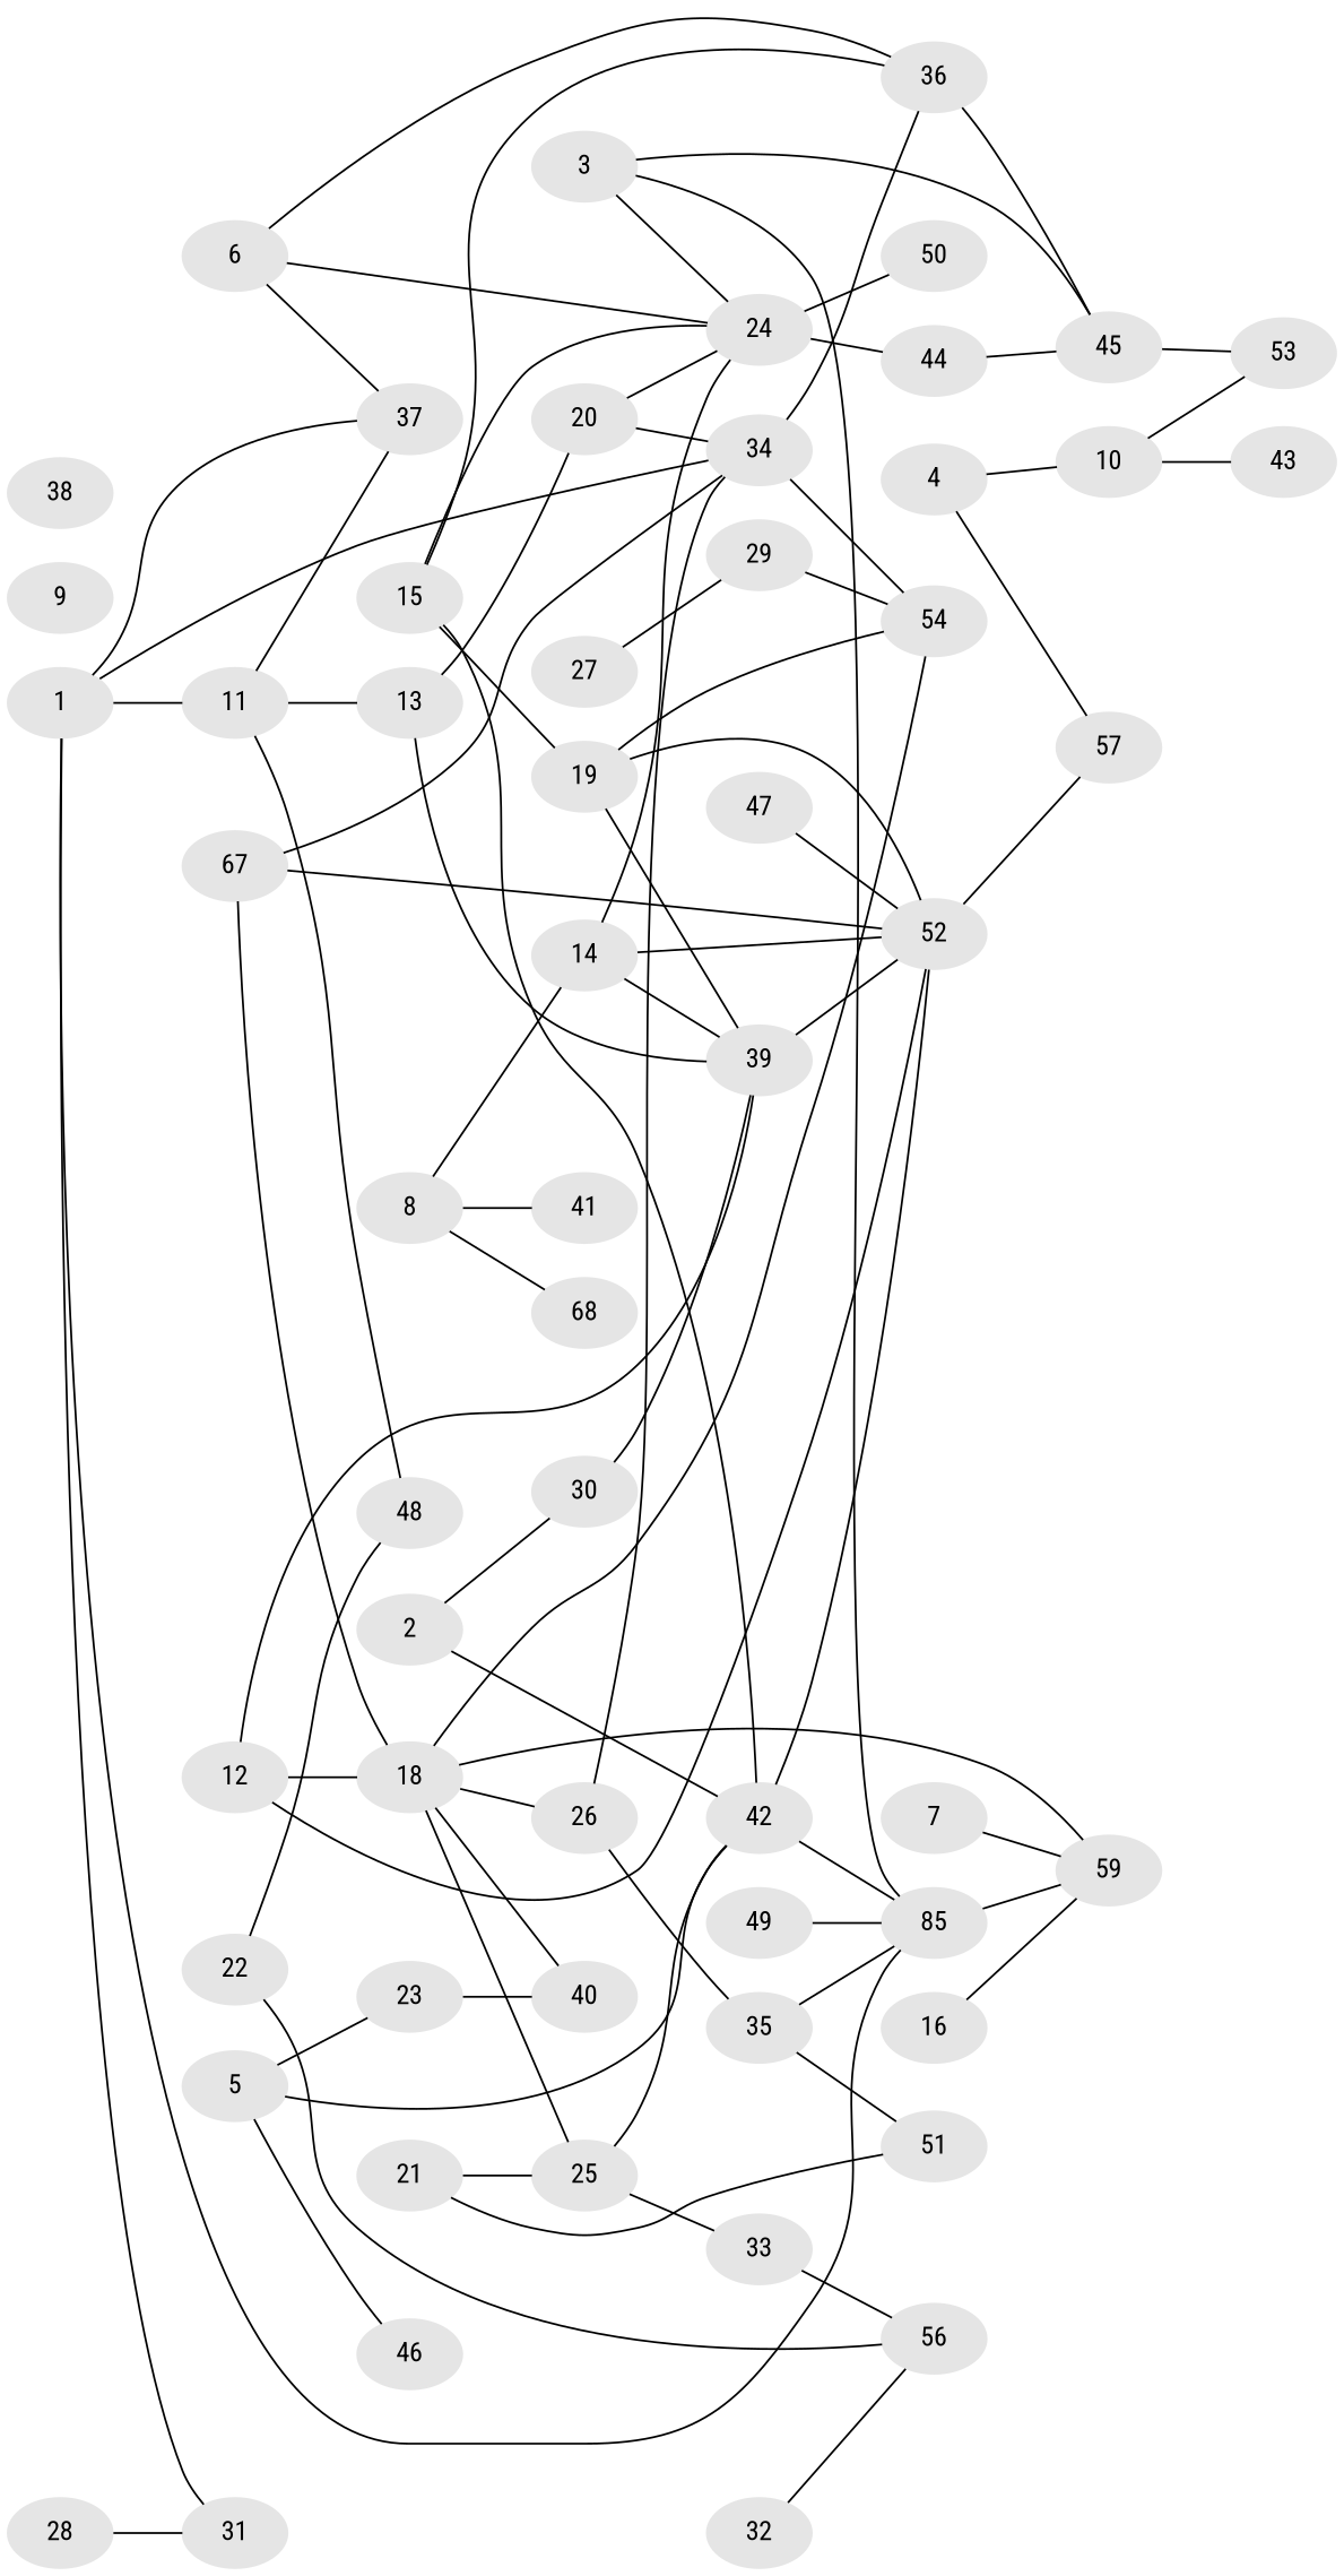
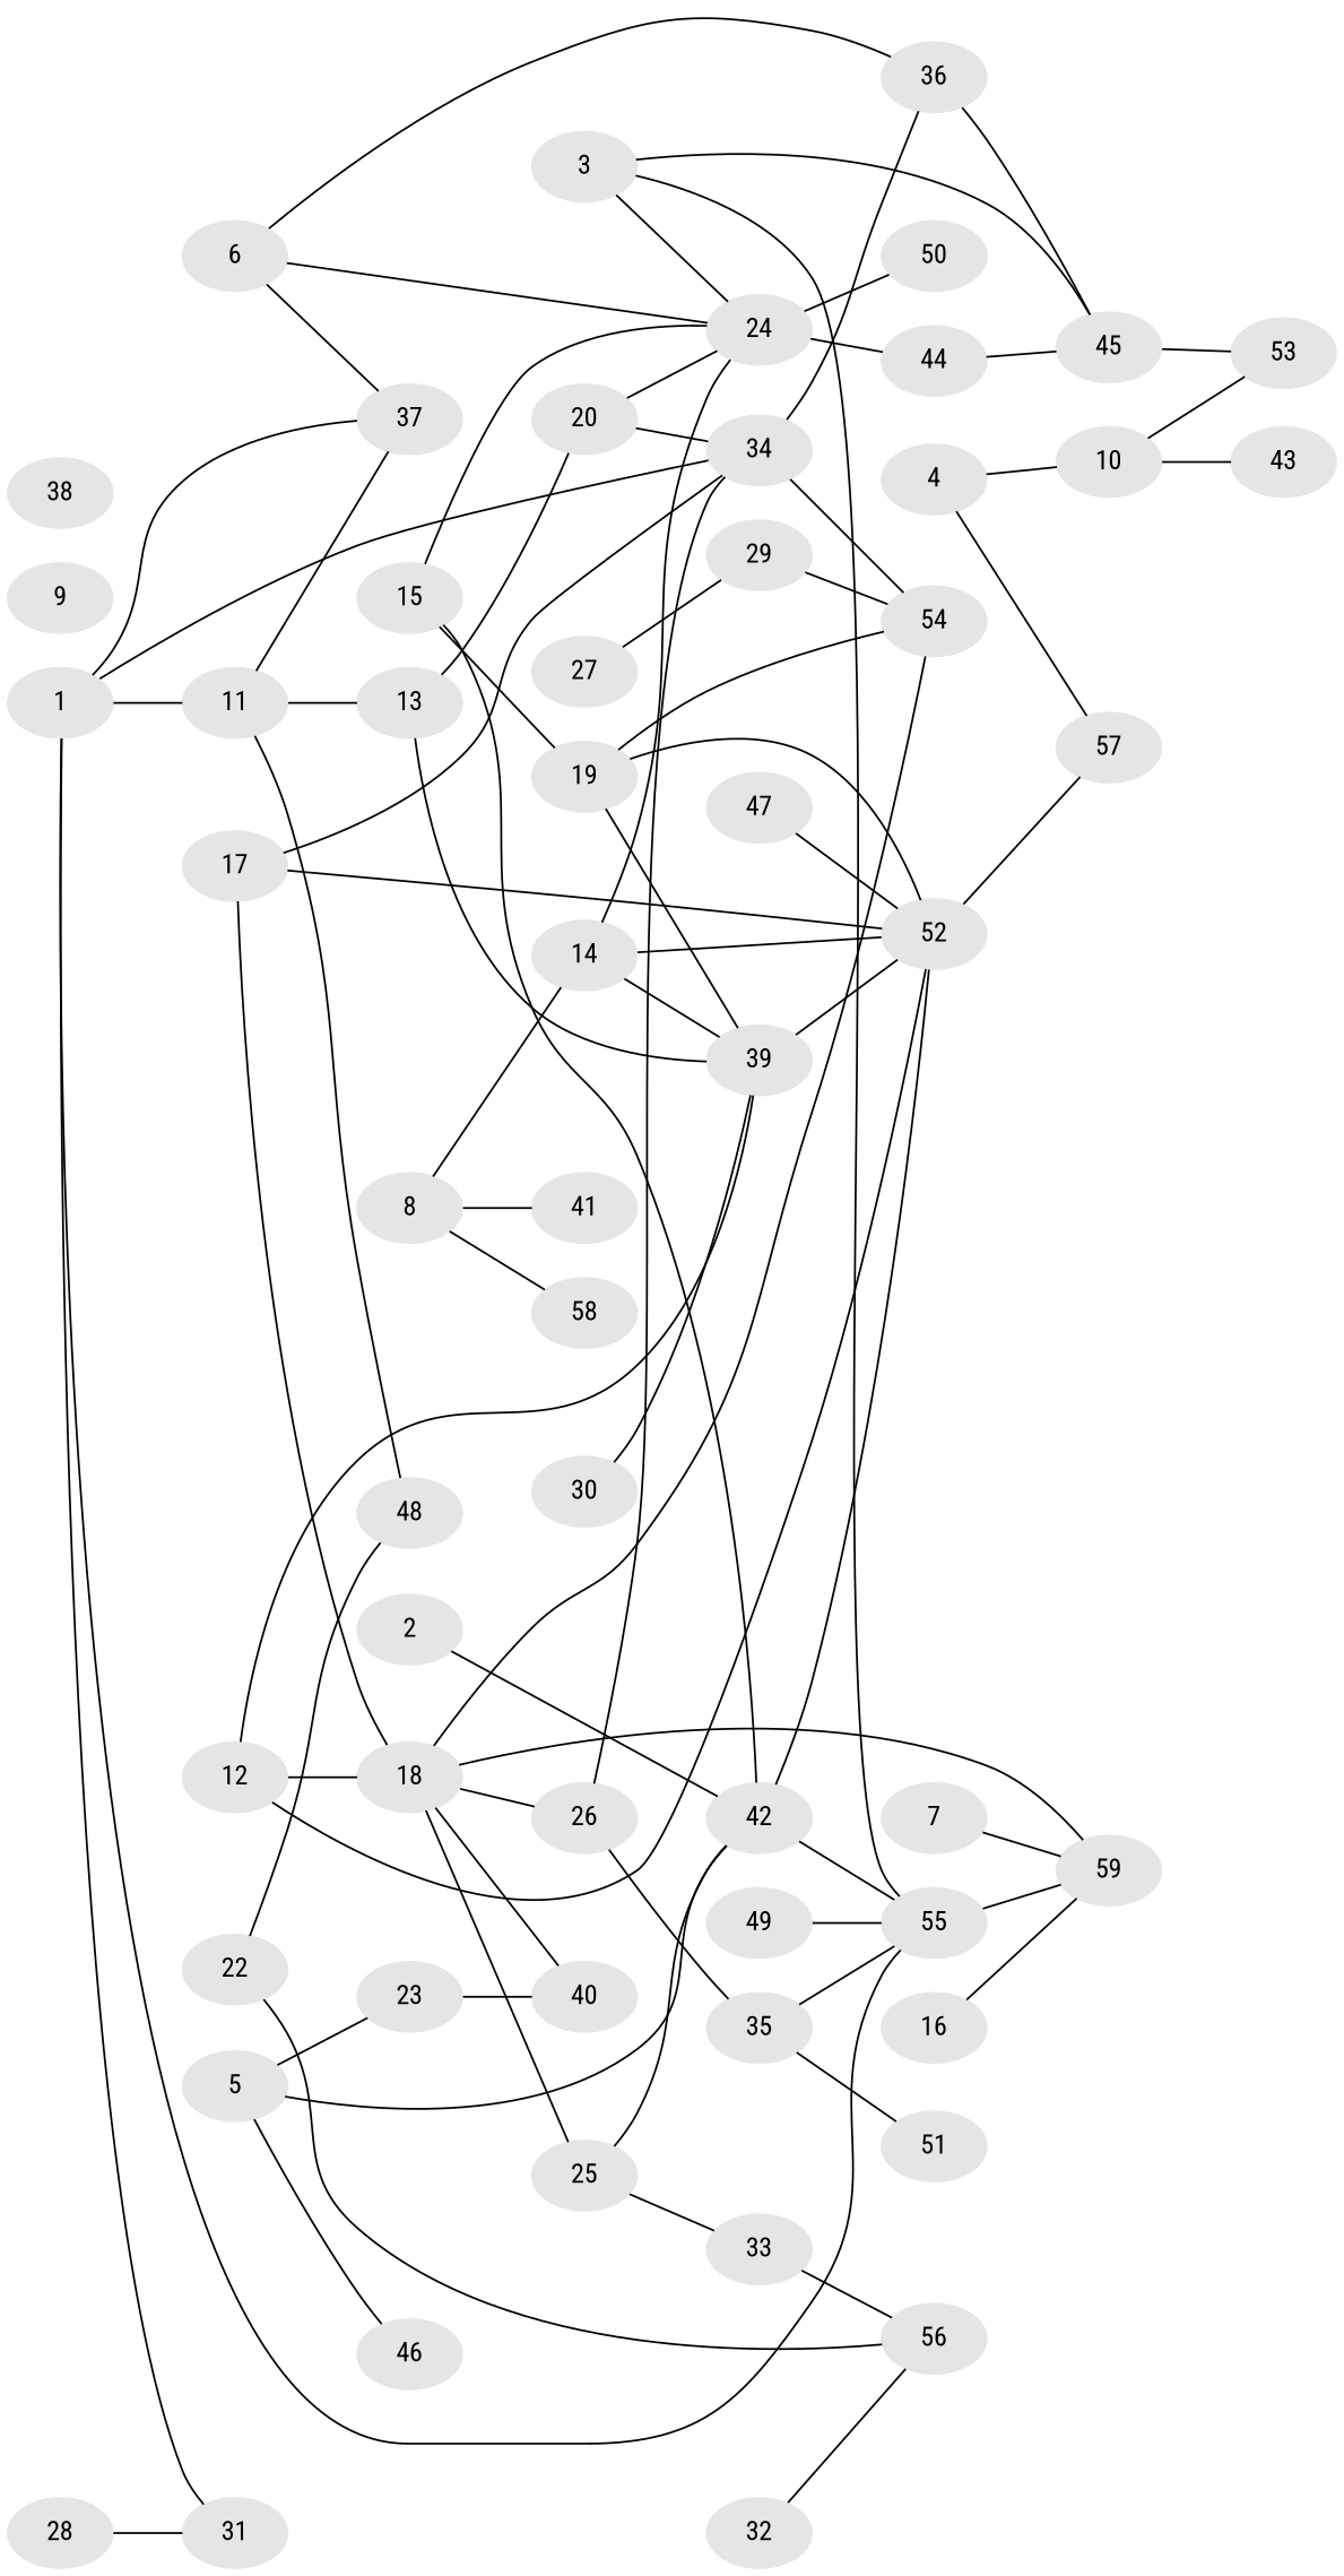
  graph {
    fontname="Roboto Condensed"
    rankdir=LR
    node [color=gray90 fontname="Roboto Condensed" style=filled]
    edge [fontname="Roboto Condensed"]
    1
    11
    31
    34
    37
-   55 [label=85]
+   55
    13
    48
    36
    54
    59
    2
    30
    42
    39
    52
    3
    24
    45
    44
    50
    53
    4
    10
    57
    43
    5
    23
    46
    40
    6
    7
    8
-   58 [label=68]
+   58
    14
    41
    9
    20
    12
    18
    25
    26
    15
    19
    16
-   17 [label=67]
+   17
    33
    35
-   21
    51
    22
    56
    27
    29
    28
    32
    38
    47
    49
    1 -- 11
    1 -- 31
    1 -- 34
    1 -- 37
    1 -- 55
    11 -- 37
    11 -- 13
    11 -- 48
    34 -- 36
    34 -- 54
    55 -- 59
    13 -- 39
    13 -- 20
    36 -- 45
-   2 -- 30
    2 -- 42
    30 -- 39
    42 -- 55
    42 -- 52
    39 -- 52
    52 -- 57
    3 -- 55
    3 -- 24
    3 -- 45
    24 -- 44
    24 -- 50
    45 -- 53
    44 -- 45
    4 -- 10
    4 -- 57
    10 -- 53
    10 -- 43
    5 -- 42
    5 -- 23
    5 -- 46
    23 -- 40
    6 -- 37
    6 -- 36
    6 -- 24
    7 -- 59
    8 -- 58
    8 -- 14
    8 -- 41
    14 -- 39
    14 -- 52
    14 -- 24
    20 -- 34
    20 -- 24
    12 -- 39
    12 -- 52
    12 -- 18
    18 -- 54
    18 -- 59
    18 -- 40
    18 -- 25
    18 -- 26
    25 -- 42
    25 -- 33
    26 -- 34
    26 -- 35
-   15 -- 36
    15 -- 42
    15 -- 24
    15 -- 19
    19 -- 54
    19 -- 39
    19 -- 52
    16 -- 59
    17 -- 34
    17 -- 52
    17 -- 18
    33 -- 56
    35 -- 55
    35 -- 51
-   21 -- 25
-   21 -- 51
    22 -- 48
    22 -- 56
    27 -- 29
    29 -- 54
    28 -- 31
    32 -- 56
    47 -- 52
    49 -- 55
  }
